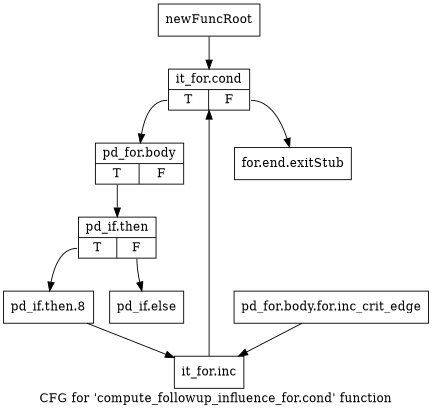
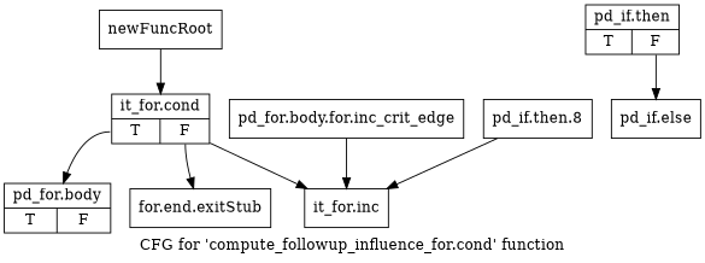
  digraph {
    label="CFG for 'compute_followup_influence_for.cond' function"
    node [shape=record]
    n1 [label="{newFuncRoot}"]
    n2 [label="{it_for.cond|{<s0>T|<s1>F}}"]
    n3 [label="{for.end.exitStub}"]
    n4 [label="{pd_for.body|{<s0>T|<s1>F}}"]
    n5 [label="{pd_if.then|{<s0>T|<s1>F}}"]
    n6 [label="{pd_if.then.8}"]
    n7 [label="{pd_if.else}"]
    n8 [label="{pd_for.body.for.inc_crit_edge}"]
    n9 [label="{it_for.inc}"]
    n1 -> n2
    n2 -> n3 [tailport=s1]
    n2 -> n4 [tailport=s0]
-   n4 -> n5 [tailport=s0]
-   n5 -> n6 [tailport=s0]
    n5 -> n7 [tailport=s1]
    n6 -> n9
    n8 -> n9
-   n9 -> n2
+   n2 -> n9
  }
